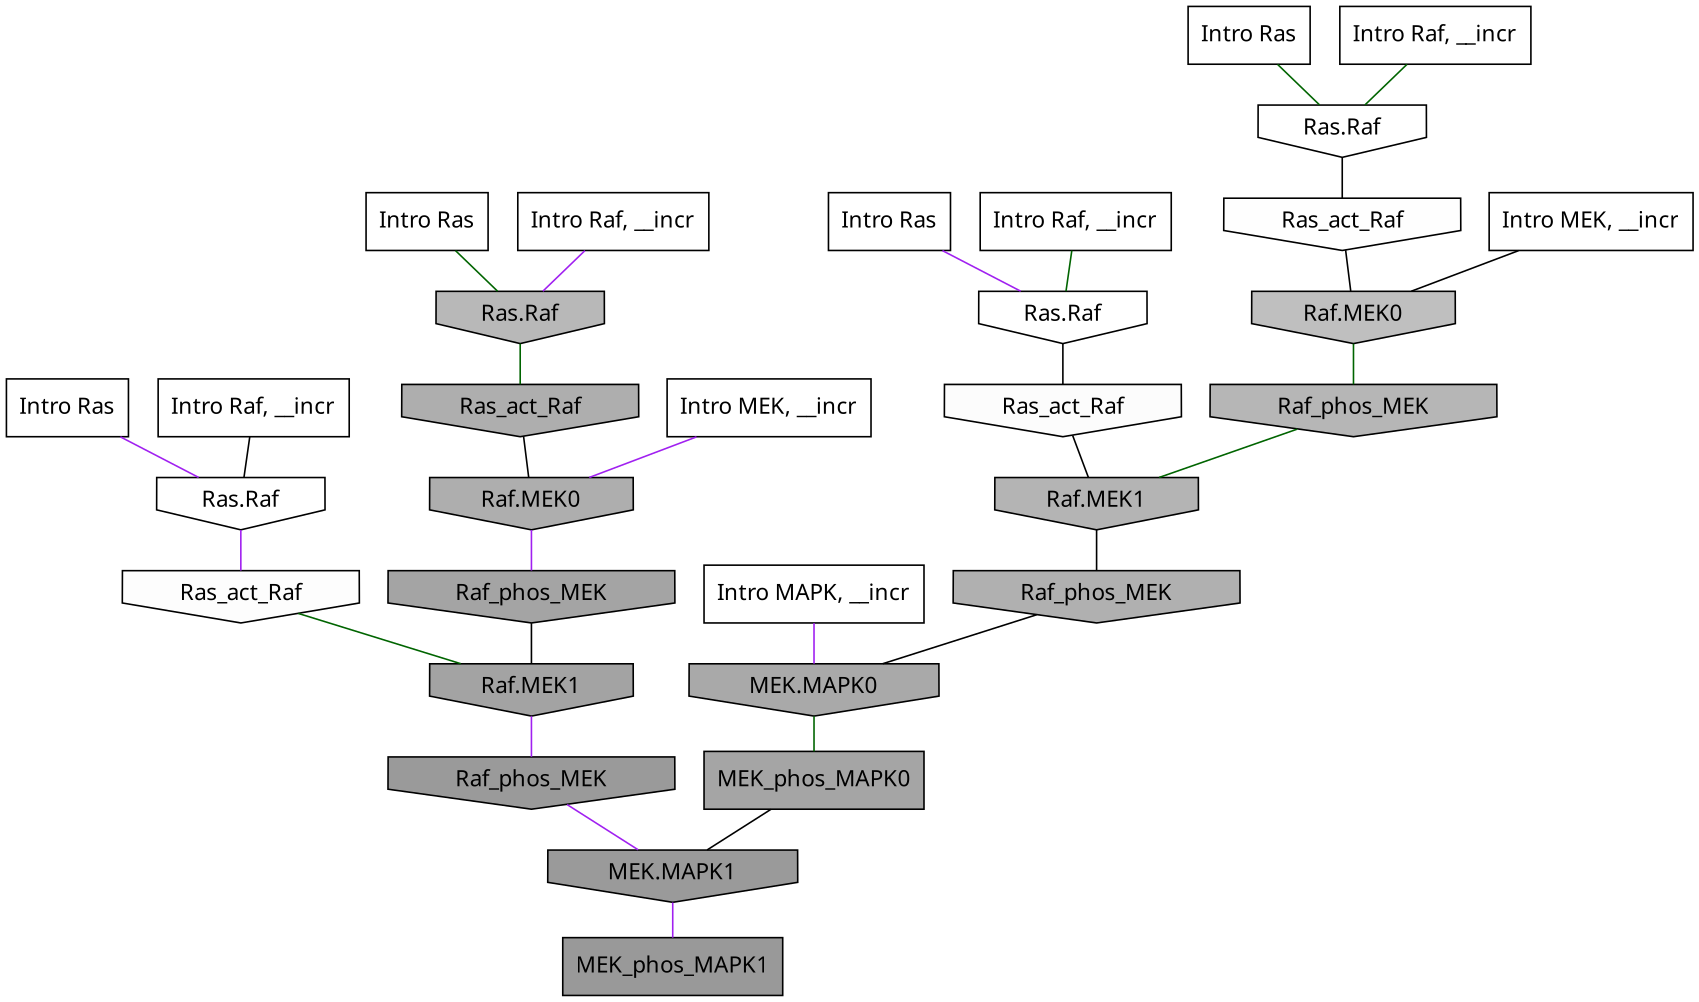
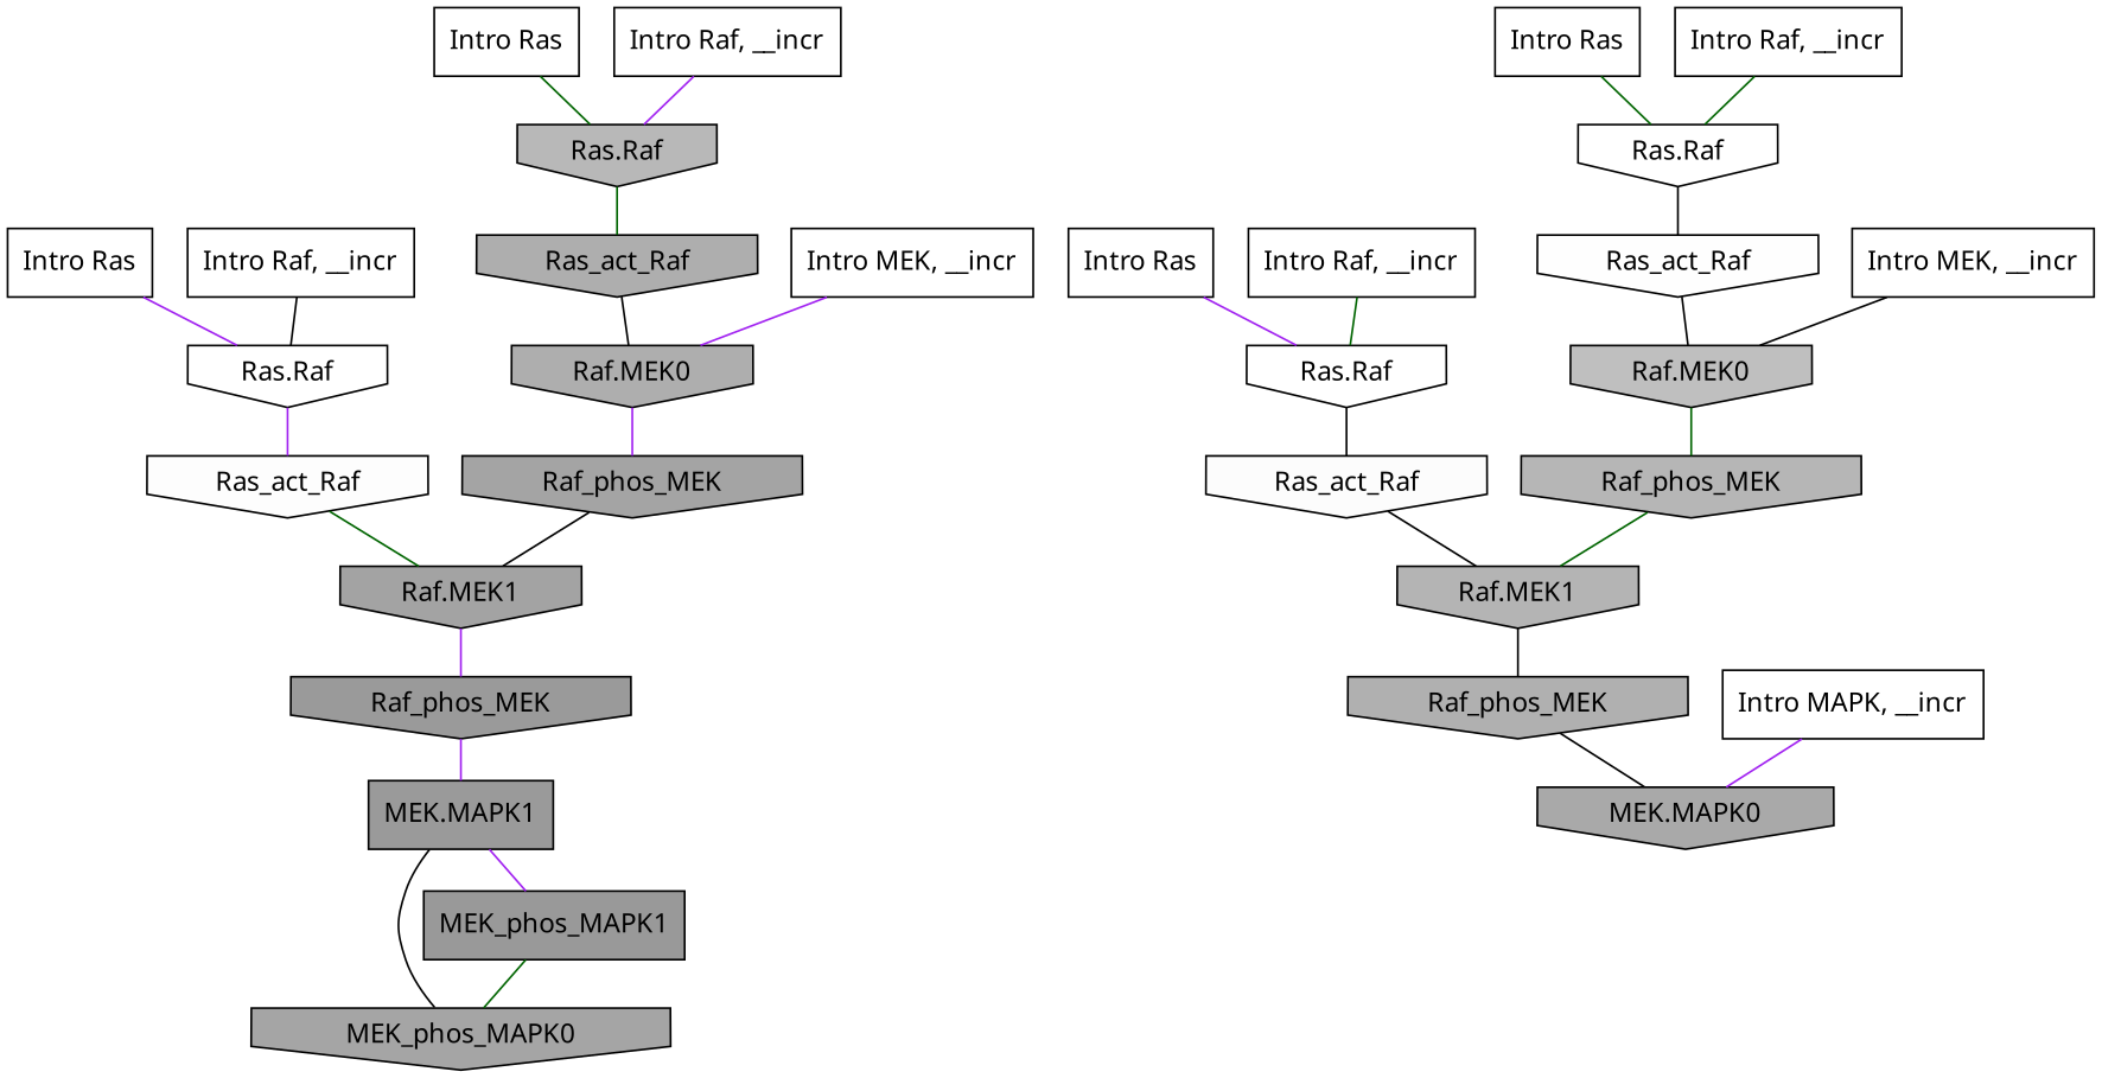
  digraph {
    rankdir=TB
    ranksep=0.30
    node [fillcolor="0.000 0.000 1.000" fontname="CMU Serif" shape=invhouse style=filled]
    edge [color=black dir=none fontname="CMU Serif"]
    n1 [label="Intro Ras" shape=rectangle]
    n2 [label="Ras.Raf"]
    n3 [fillcolor="0.000 0.000 0.990" label=Ras_act_Raf]
    n4 [label="Intro Ras" shape=rectangle]
    n5 [label="Ras.Raf"]
    n6 [fillcolor="0.000 0.000 0.986" label=Ras_act_Raf]
    n7 [label="Intro Ras" shape=rectangle]
    n8 [label="Ras.Raf"]
    n9 [fillcolor="0.000 0.000 0.996" label=Ras_act_Raf]
    n10 [label="Intro Ras" shape=rectangle]
    n11 [fillcolor="0.000 0.000 0.721" label="Ras.Raf"]
    n12 [fillcolor="0.000 0.000 0.682" label=Ras_act_Raf]
    n13 [label="Intro Raf, __incr" shape=rectangle]
    n14 [label="Intro Raf, __incr" shape=rectangle]
    n15 [label="Intro Raf, __incr" shape=rectangle]
    n16 [label="Intro Raf, __incr" shape=rectangle]
    n17 [label="Intro MEK, __incr" shape=rectangle]
    n18 [fillcolor="0.000 0.000 0.682" label="Raf.MEK0"]
    n19 [fillcolor="0.000 0.000 0.641" label=Raf_phos_MEK]
    n20 [label="Intro MEK, __incr" shape=rectangle]
    n21 [fillcolor="0.000 0.000 0.749" label="Raf.MEK0"]
    n22 [fillcolor="0.000 0.000 0.712" label=Raf_phos_MEK]
    n23 [label="Intro MAPK, __incr" shape=rectangle]
    n24 [fillcolor="0.000 0.000 0.661" label="MEK.MAPK0"]
-   n25 [fillcolor="0.000 0.000 0.646" label=MEK_phos_MAPK0 shape=box]
+   n25 [fillcolor="0.000 0.000 0.646" label=MEK_phos_MAPK0]
    n26 [fillcolor="0.000 0.000 0.638" label="Raf.MEK1"]
    n27 [fillcolor="0.000 0.000 0.705" label="Raf.MEK1"]
    n28 [fillcolor="0.000 0.000 0.605" label=Raf_phos_MEK]
    n29 [fillcolor="0.000 0.000 0.688" label=Raf_phos_MEK]
-   n30 [fillcolor="0.000 0.000 0.605" label="MEK.MAPK1"]
+   n30 [fillcolor="0.000 0.000 0.605" label="MEK.MAPK1" shape=box]
    n31 [fillcolor="0.000 0.000 0.600" label=MEK_phos_MAPK1 shape=box]
    n1 -> n2 [color=purple]
    n2 -> n3 [color=purple]
    n3 -> n26 [color=darkgreen]
    n4 -> n5 [color=purple]
    n5 -> n6
    n6 -> n27
    n7 -> n8 [color=darkgreen]
    n8 -> n9
    n9 -> n21
    n10 -> n11 [color=darkgreen]
    n11 -> n12 [color=darkgreen]
    n12 -> n18
    n13 -> n5 [color=darkgreen]
    n14 -> n11 [color=purple]
    n15 -> n2
    n16 -> n8 [color=darkgreen]
    n17 -> n18 [color=purple]
    n18 -> n19 [color=purple]
    n19 -> n26
    n20 -> n21
    n21 -> n22 [color=darkgreen]
    n22 -> n27 [color=darkgreen]
    n23 -> n24 [color=purple]
-   n24 -> n25 [color=darkgreen]
+   n31 -> n25 [color=darkgreen]
    n25 -> n30
    n26 -> n28 [color=purple]
    n27 -> n29
    n28 -> n30 [color=purple]
    n29 -> n24
    n30 -> n31 [color=purple]
  }
